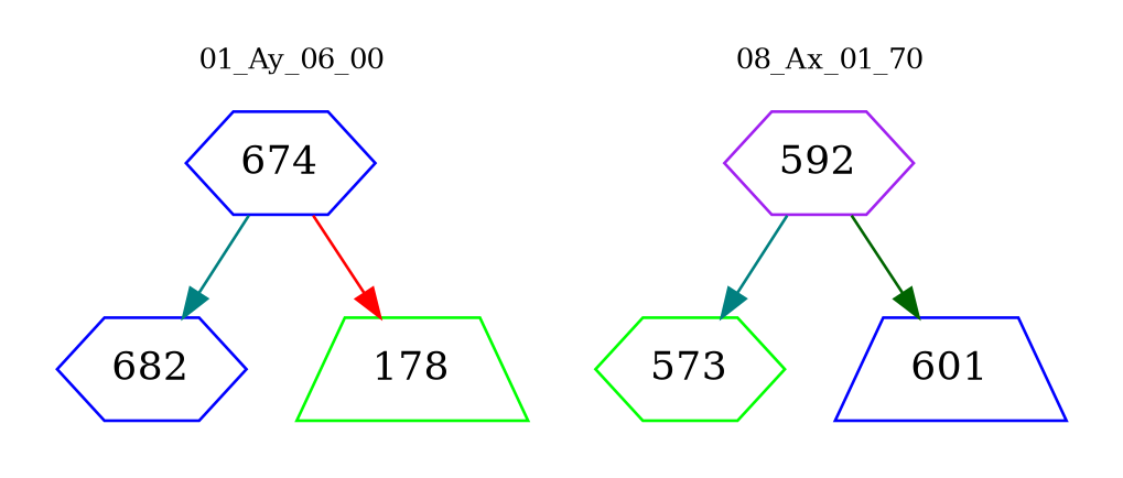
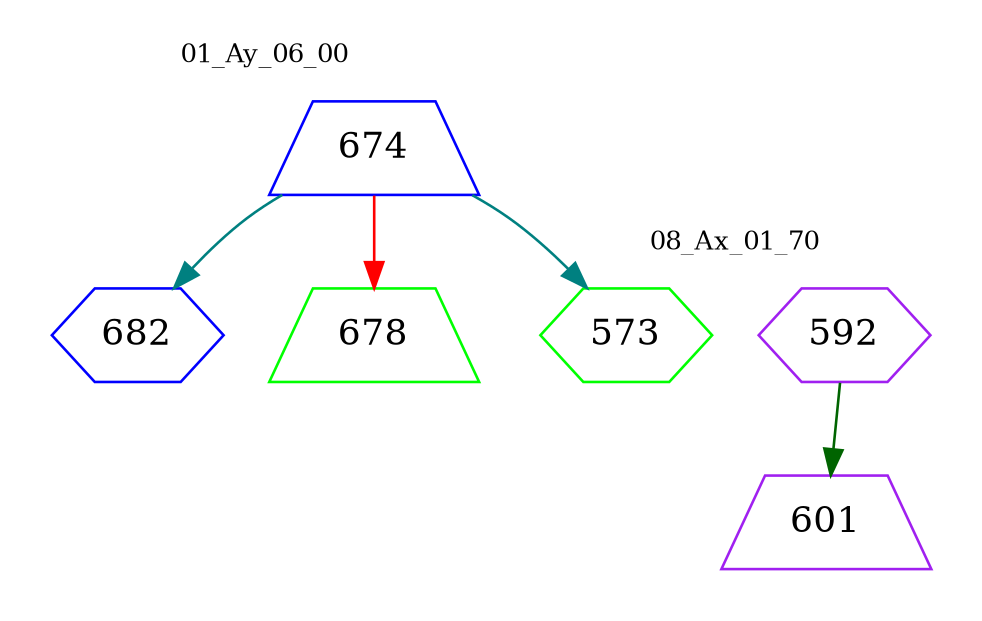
  digraph {
    node [color=blue shape=trapezium]
    edge [color=teal]
-   n1 [label=674 shape=hexagon]
+   n1 [label=674]
    n2 [label=682 shape=hexagon]
-   n3 [color=green label=178]
+   n3 [color=green label=678]
    n4 [color=purple label=592 shape=hexagon]
    n5 [color=green label=573 shape=hexagon]
-   n6 [label=601]
+   n6 [color=purple label=601]
    subgraph cluster_1 {
      color=white
      fontsize=10
      label="01_Ay_06_00"
      n1
      n2
      n3
    }
    subgraph cluster_2 {
      color=white
      fontsize=10
      label="08_Ax_01_70"
      n4
      n5
      n6
    }
    n1 -> n2
    n1 -> n3 [color=red]
-   n4 -> n5
+   n1 -> n5
    n4 -> n6 [color=darkgreen]
  }
